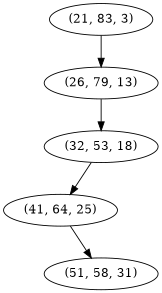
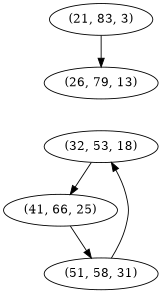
  digraph {
    n1 [label="(21, 83, 3)"]
    "(26, 79, 13)"
    n3 [label="(32, 53, 18)"]
-   "(41, 64, 25)"
+   "(41, 64, 25)" [label="(41, 66, 25)"]
    "(51, 58, 31)"
    n1 -> "(26, 79, 13)"
-   "(26, 79, 13)" -> n3
+   "(51, 58, 31)" -> n3
    n3 -> "(41, 64, 25)"
    "(41, 64, 25)" -> "(51, 58, 31)"
  }
